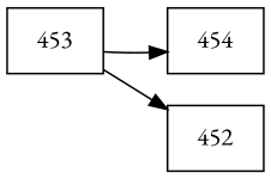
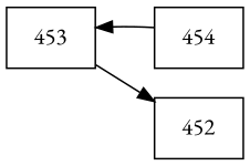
  digraph {
    fontname="EB Garamond"
    rankdir=LR
    node [fontname="EB Garamond" shape=record]
    edge [fontname="EB Garamond"]
    n1 [label="{453}"]
    n2 [label="{454}"]
    n3 [label="{452}"]
-   n1 -> n2
+   n2 -> n1
    n1 -> n3
  }
